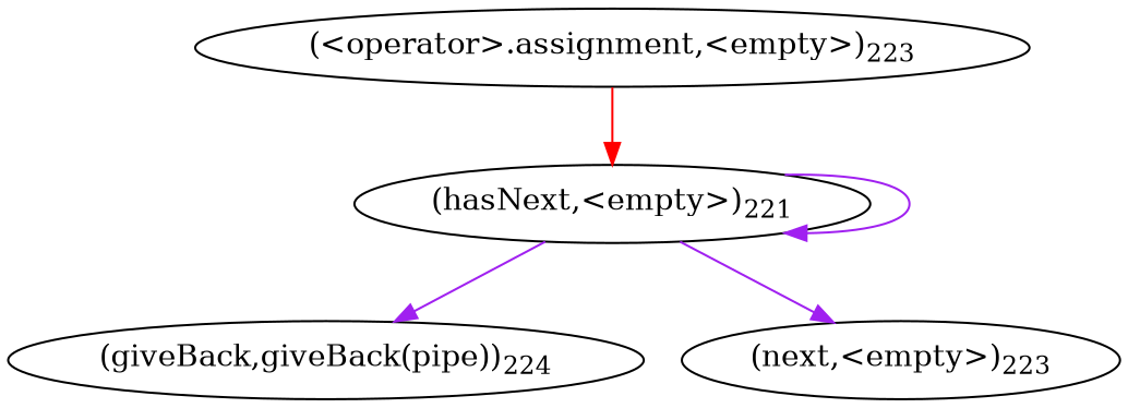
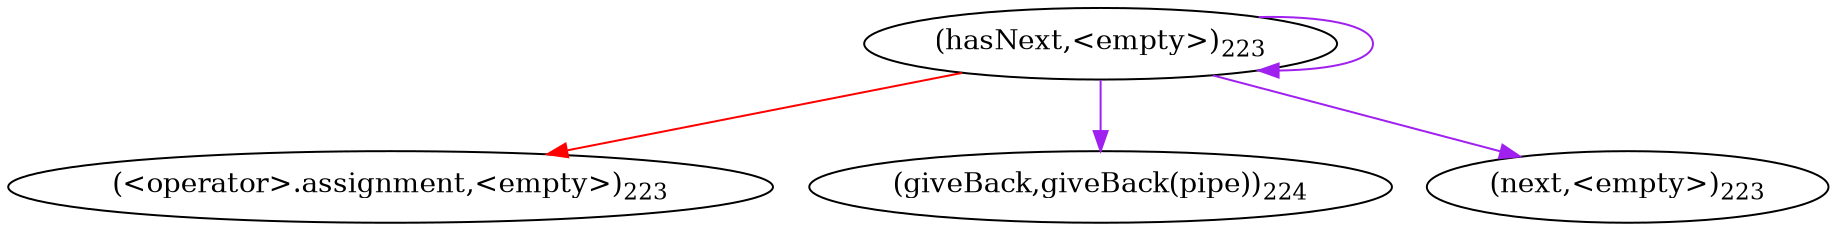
  digraph {
    edge [color=purple]
-   n1 [label=<(hasNext,&lt;empty&gt;)<SUB>221</SUB>>]
+   n1 [label=<(hasNext,&lt;empty&gt;)<SUB>223</SUB>>]
    n2 [label=<(&lt;operator&gt;.assignment,&lt;empty&gt;)<SUB>223</SUB>>]
    n3 [label=<(giveBack,giveBack(pipe))<SUB>224</SUB>>]
    n4 [label=<(next,&lt;empty&gt;)<SUB>223</SUB>>]
    n1 -> n1
-   n2 -> n1 [color=red]
+   n1 -> n2 [color=red]
    n1 -> n3
    n1 -> n4
  }
